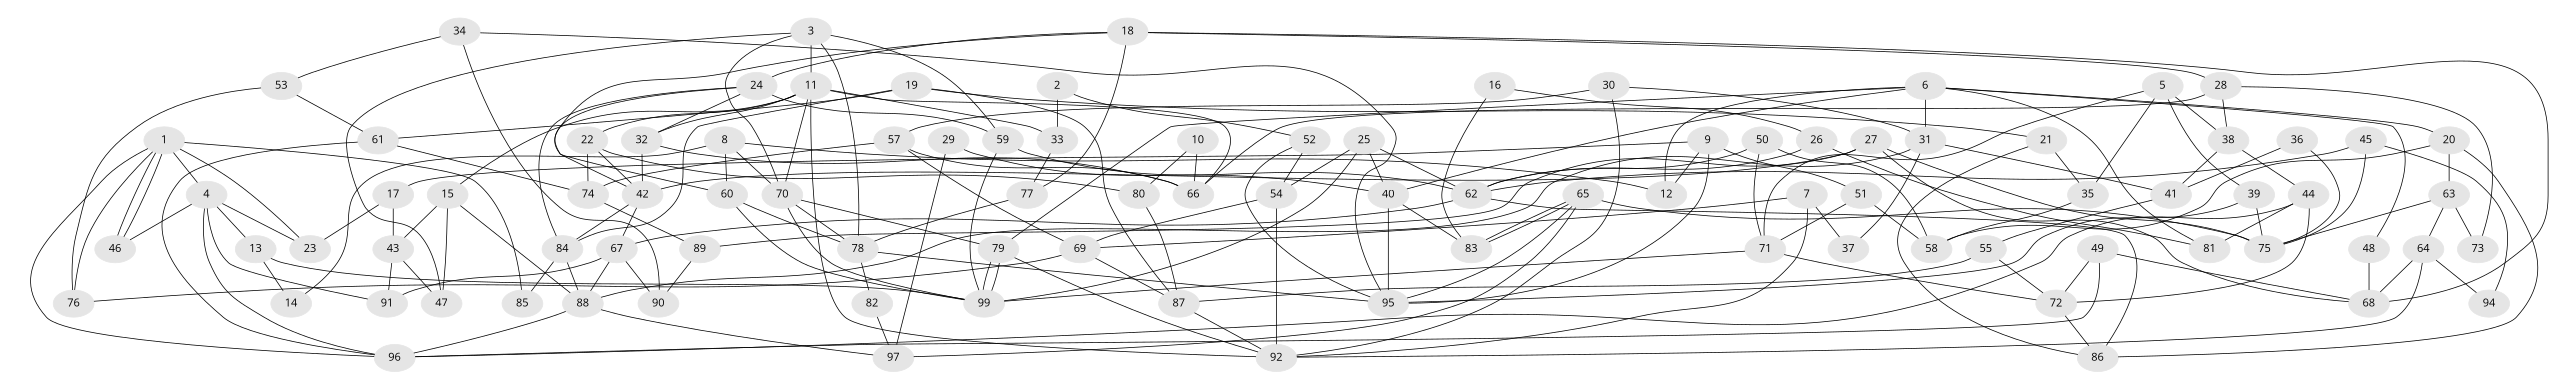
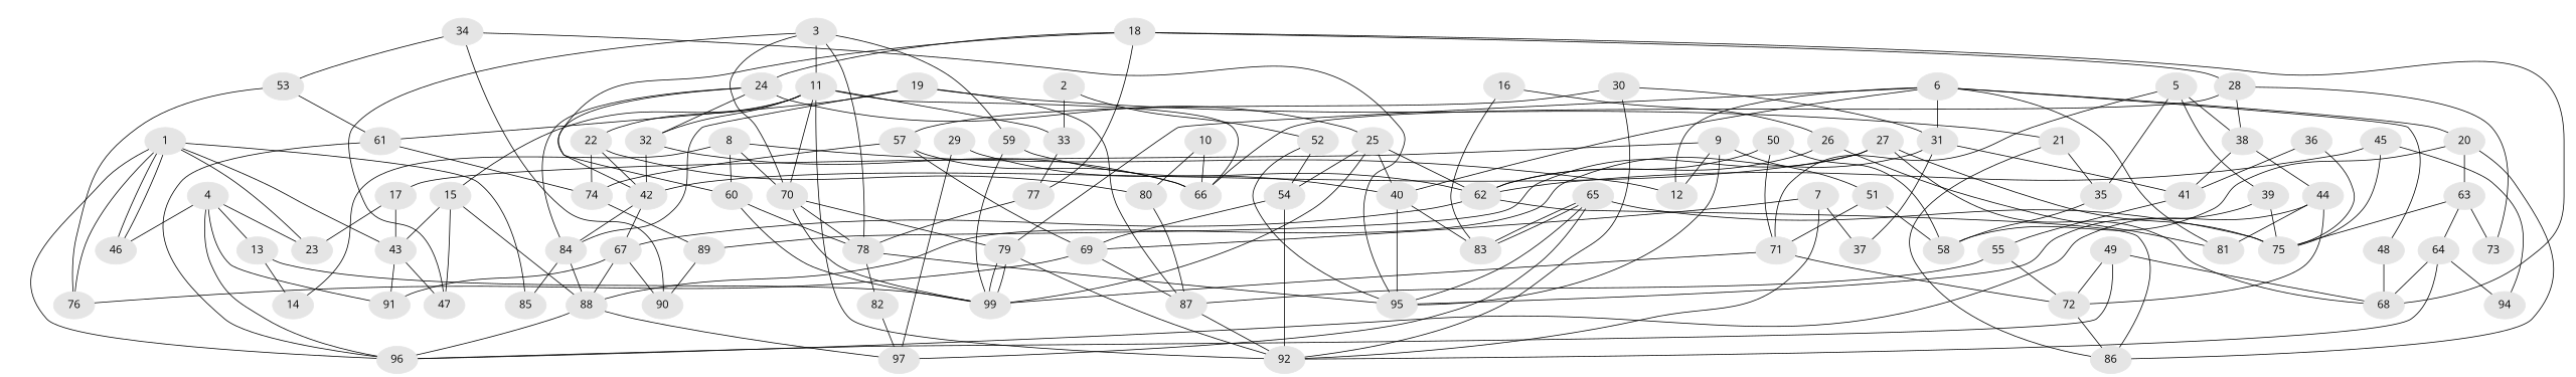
  graph {
    fontname="Open Sans"
    node [color=gray90 fontname="Open Sans" style=filled]
    edge [fontname="Open Sans"]
    1
    23
    43
    46
    76
    85
    96
    47
    91
    2
    33
    52
    77
    95
    54
    3
    11
    59
    70
    78
    92
    66
    15
    22
    32
    n26 [label=99]
    62
    79
    82
    4
    13
    14
    5
    35
    38
    39
    71
    58
    41
    44
    75
    72
    6
    12
    20
    31
    40
    48
    81
    63
    86
    37
    88
    83
    68
    7
    69
    87
    8
    60
    9
    17
    51
    10
    80
    42
    74
    97
    16
    26
    18
    24
    28
    84
    73
    19
    21
    61
    64
    67
    57
    25
    27
    89
    90
    29
    30
    55
    34
    53
    36
    45
    94
    49
    50
    65
    1 -- 23
-   1 -- 4
+   1 -- 43
    1 -- 46
    1 -- 46
    1 -- 76
    1 -- 85
    1 -- 96
    43 -- 47
    43 -- 91
    2 -- 33
    2 -- 52
    33 -- 77
    52 -- 95
    52 -- 54
    77 -- 78
    54 -- 92
    54 -- 69
    3 -- 47
    3 -- 11
    3 -- 59
    3 -- 70
    3 -- 78
    11 -- 33
    11 -- 70
    11 -- 92
    11 -- 66
    11 -- 15
    11 -- 22
    11 -- 32
    59 -- n26
    59 -- 62
    70 -- 78
    70 -- n26
    70 -- 79
    78 -- 95
    78 -- 82
    15 -- 43
    15 -- 47
    15 -- 88
    22 -- 80
    22 -- 42
    22 -- 74
    32 -- 66
    32 -- 42
    62 -- 86
    62 -- 67
    79 -- 92
    79 -- n26
    79 -- n26
    82 -- 97
    4 -- 23
    4 -- 46
    4 -- 96
    4 -- 91
    4 -- 13
    13 -- n26
    13 -- 14
    5 -- 35
    5 -- 38
    5 -- 39
    5 -- 71
    35 -- 58
    38 -- 41
    38 -- 44
    39 -- 95
    39 -- 75
    71 -- n26
    71 -- 72
    41 -- 55
    44 -- 96
    44 -- 72
    44 -- 81
    72 -- 86
    6 -- 79
    6 -- 12
    6 -- 20
    6 -- 31
    6 -- 40
    6 -- 48
    6 -- 81
    20 -- 58
    20 -- 63
    20 -- 86
    31 -- 41
    31 -- 37
    31 -- 88
    40 -- 95
    40 -- 83
    48 -- 68
    63 -- 75
    63 -- 73
    63 -- 64
    88 -- 96
    88 -- 97
    7 -- 92
    7 -- 37
    7 -- 69
    69 -- 76
    69 -- 87
    87 -- 92
    8 -- 70
    8 -- 14
    8 -- 12
    8 -- 60
    60 -- 78
    60 -- n26
    9 -- 95
    9 -- 12
    9 -- 17
    9 -- 51
    17 -- 23
    17 -- 43
    51 -- 71
    51 -- 58
    10 -- 66
    10 -- 80
    80 -- 87
    42 -- 84
    42 -- 67
    74 -- 89
    16 -- 83
    16 -- 26
    26 -- 62
    26 -- 81
    18 -- 77
    18 -- 68
    18 -- 60
    18 -- 24
    18 -- 28
-   24 -- 59
+   24 -- 25
    24 -- 32
    24 -- 42
    24 -- 84
    28 -- 66
    28 -- 38
    28 -- 73
    84 -- 85
    84 -- 88
    19 -- 87
    19 -- 84
    19 -- 21
    19 -- 61
    21 -- 35
    21 -- 86
    61 -- 96
    61 -- 74
    64 -- 92
    64 -- 68
    64 -- 94
    67 -- 91
    67 -- 88
    67 -- 90
    57 -- 66
    57 -- 69
    57 -- 74
    25 -- 54
    25 -- n26
    25 -- 62
    25 -- 40
    27 -- 75
    27 -- 68
    27 -- 42
    27 -- 89
    89 -- 90
    29 -- 40
    29 -- 97
    30 -- 92
    30 -- 31
    30 -- 57
    55 -- 72
    55 -- 87
    34 -- 95
    34 -- 90
    34 -- 53
    53 -- 76
    53 -- 61
    36 -- 41
    36 -- 75
    45 -- 62
    45 -- 75
    45 -- 94
    49 -- 96
    49 -- 72
    49 -- 68
    50 -- 62
    50 -- 71
    50 -- 58
    65 -- 95
    65 -- 75
    65 -- 83
    65 -- 83
    65 -- 97
  }
